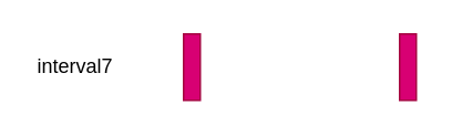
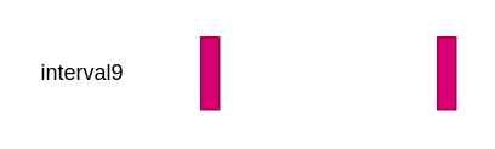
  <mxCell id="0" />
  <mxCell id="1" parent="0" />
  <mxCell id="2" value="" style="rounded=0;whiteSpace=wrap;html=1;fillColor=#d80073;strokeColor=#A50040;fontColor=#ffffff;" vertex="1" parent="1"><mxGeometry x="110" y="20" width="10" height="40" as="geometry" /></mxCell>
  <mxCell id="3" value="" style="rounded=0;whiteSpace=wrap;html=1;fillColor=#d80073;strokeColor=#A50040;fontColor=#ffffff;" vertex="1" parent="1"><mxGeometry x="240" y="20" width="10" height="40" as="geometry" /></mxCell>
- <mxCell id="4" value="interval7" style="text;html=1;strokeColor=none;fillColor=none;align=center;verticalAlign=middle;whiteSpace=wrap;rounded=0;" vertex="1" parent="1"><mxGeometry x="20" y="30" width="50" height="20" as="geometry" /></mxCell>
+ <mxCell id="4" value="interval9" style="text;html=1;strokeColor=none;fillColor=none;align=center;verticalAlign=middle;whiteSpace=wrap;rounded=0;" vertex="1" parent="1"><mxGeometry x="20" y="30" width="50" height="20" as="geometry" /></mxCell>
